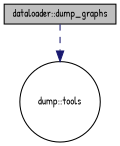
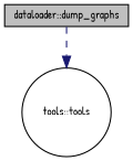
  digraph {
    rankdir=TB
    fontname="Patrick Hand"
    node [color=black fontname="Patrick Hand" fontsize=10 style=filled]
    n1 [fillcolor=grey75 fontcolor=black height=0.2 label="dataloader::dump_graphs" shape=box width=0.4]
-   n2 [fillcolor=white height=0.2 label="dump::tools" shape=circle width=0.4]
+   n2 [fillcolor=white height=0.2 label="tools::tools" shape=circle width=0.4]
    n1 -> n2 [color=midnightblue fontname="Patrick Hand" fontsize=10 labelfontname=Helvetica labelfontsize=10 style=dashed]
  }
